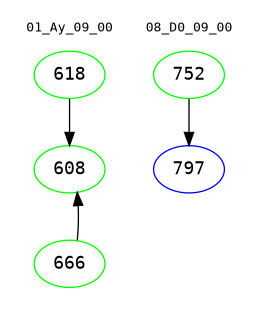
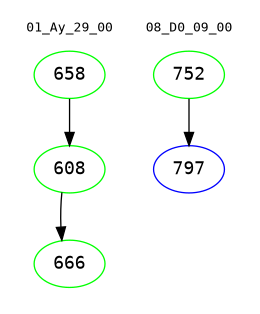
  digraph {
    fontname="DejaVu Sans Mono"
    node [color=green fontname="DejaVu Sans Mono"]
    edge [color=black fontname="DejaVu Sans Mono"]
-   n1 [label=618]
+   n1 [label=658]
    n2 [label=608]
    n3 [label=666]
    n4 [label=752]
    n5 [color=blue label=797]
    subgraph cluster_1 {
      color=white
      fontsize=10
-     label="01_Ay_09_00"
+     label="01_Ay_29_00"
      n1
      n2
      n3
    }
    subgraph cluster_2 {
      color=white
      fontsize=10
      label="08_D0_09_00"
      n4
      n5
    }
    n1 -> n2
-   n3 -> n2
+   n2 -> n3
    n4 -> n5
  }
